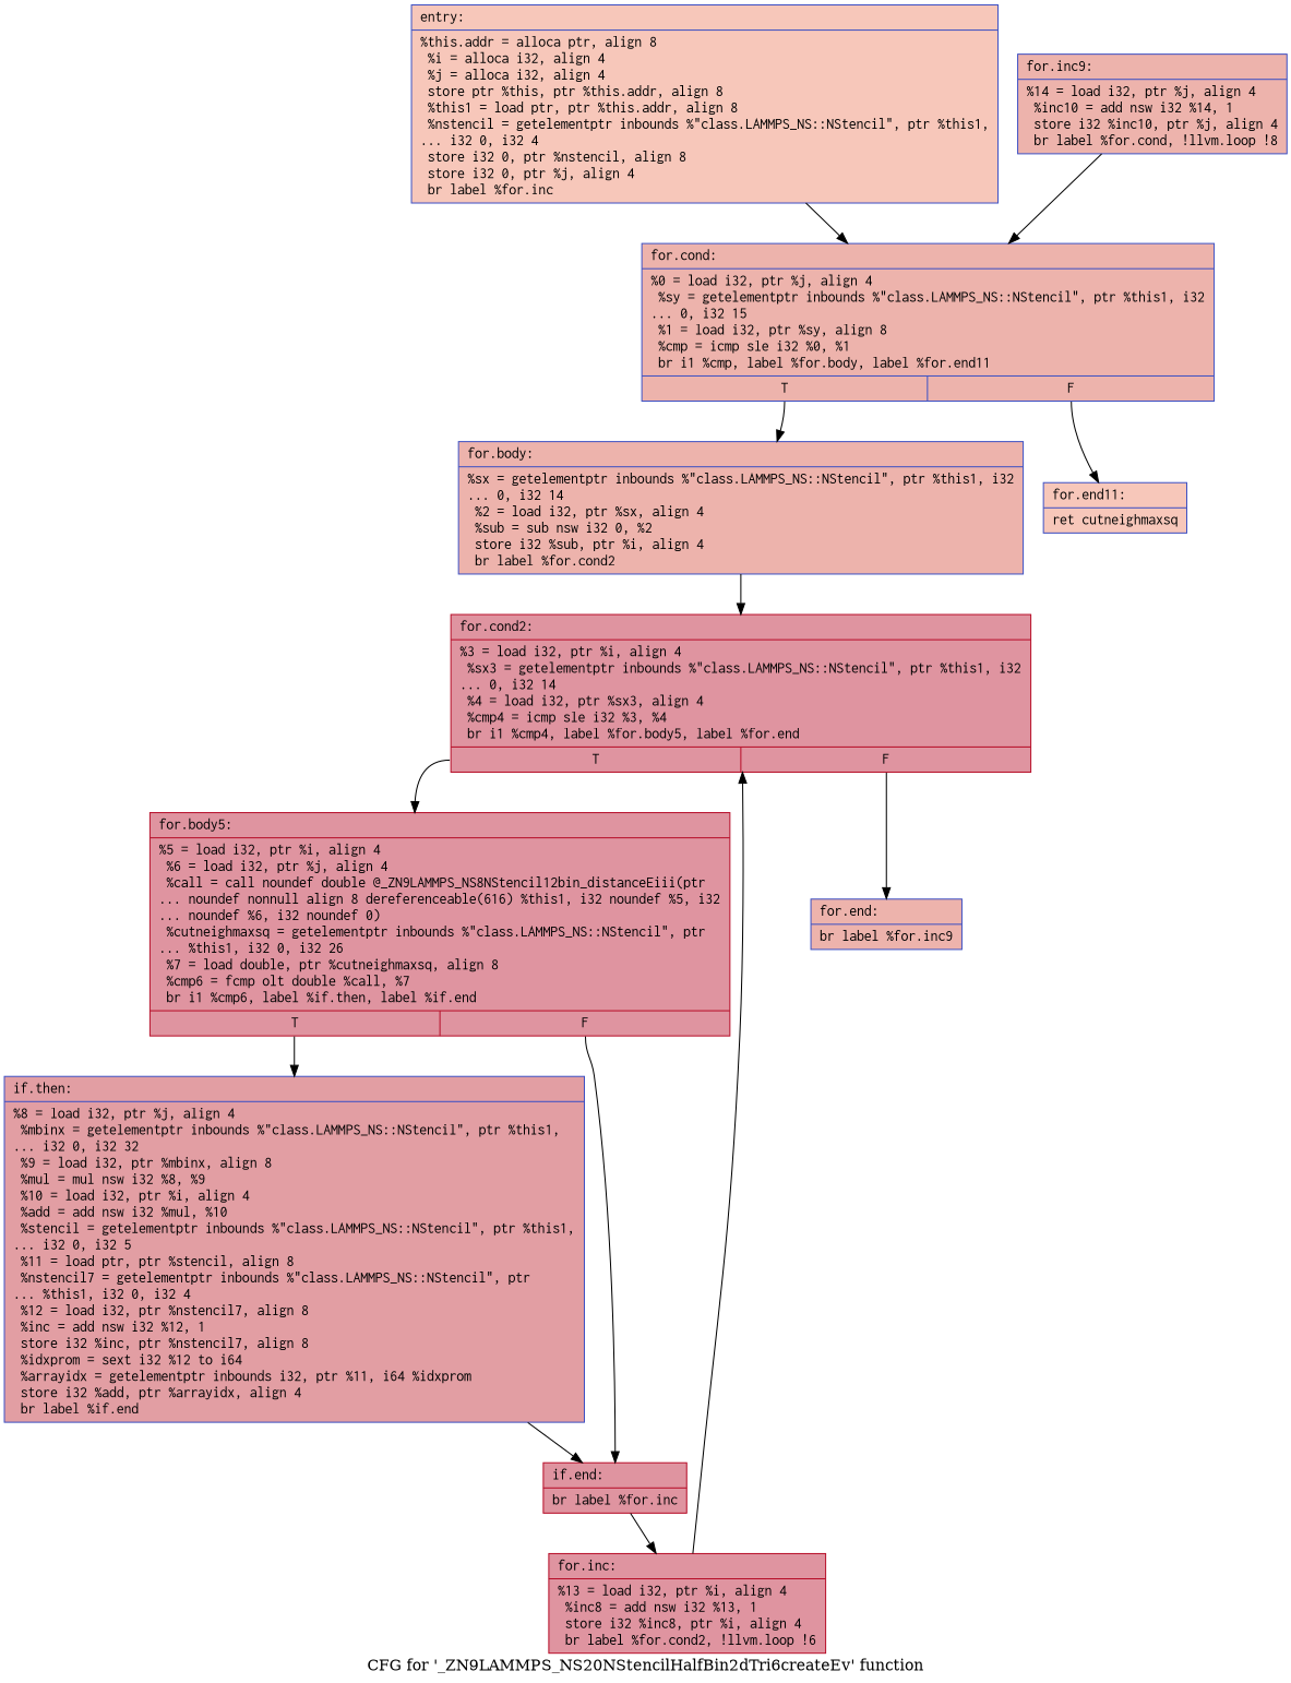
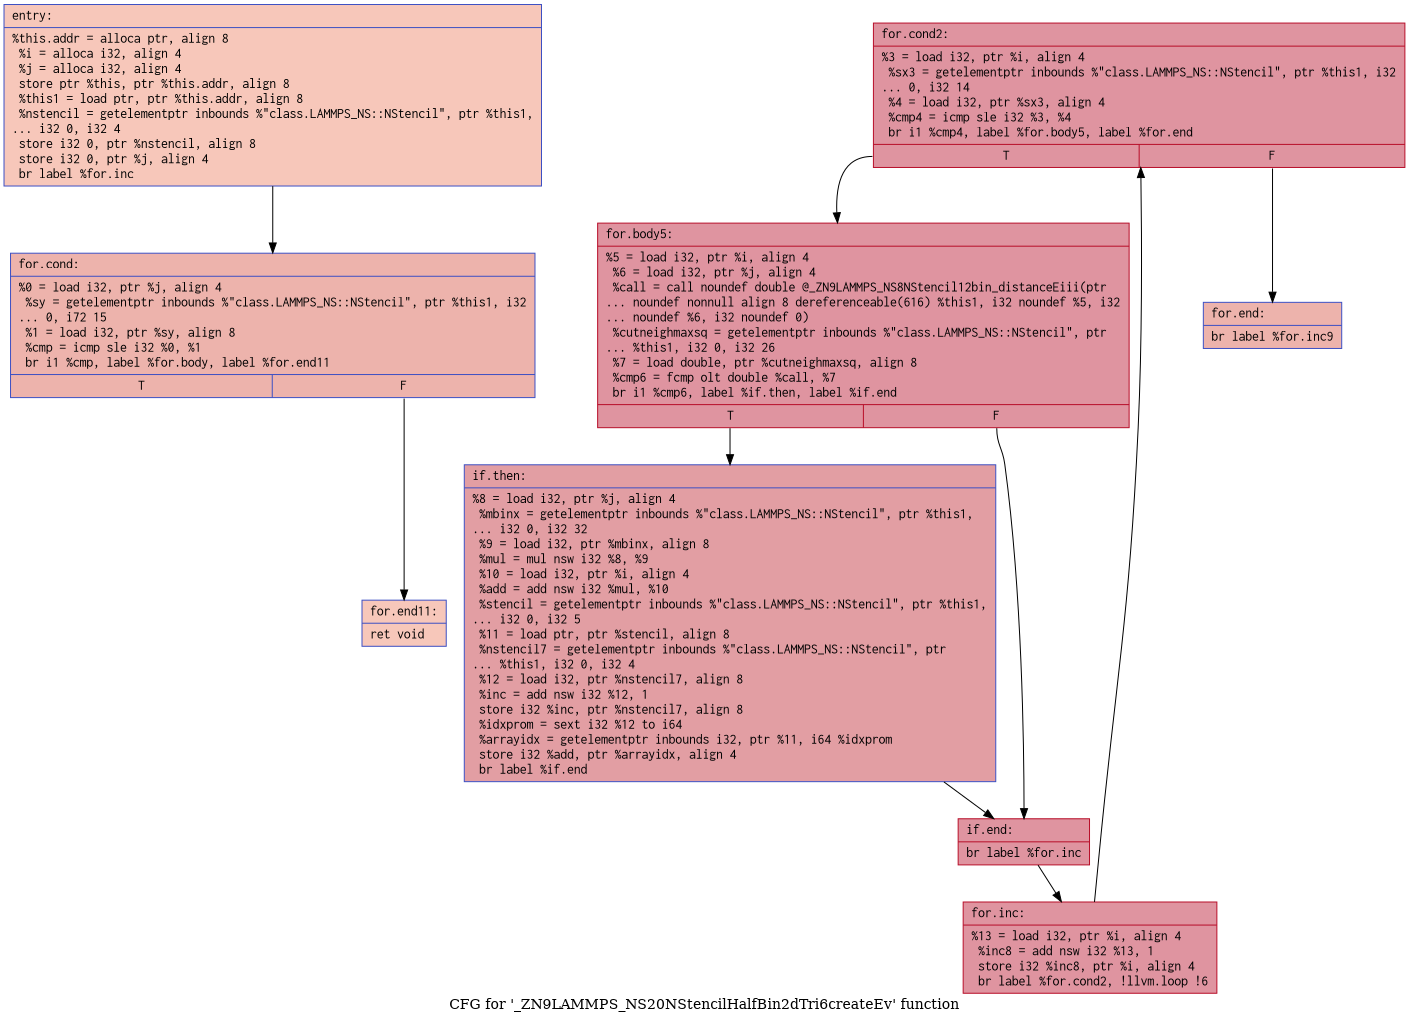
  digraph {
    label="CFG for '_ZN9LAMMPS_NS20NStencilHalfBin2dTri6createEv' function"
    node [color="#3d50c3ff" fillcolor="#d6524470" fontname=Courier shape=record style=filled]
    n1 [fillcolor="#ec7f6370" label="{entry:\l|  %this.addr = alloca ptr, align 8\l  %i = alloca i32, align 4\l  %j = alloca i32, align 4\l  store ptr %this, ptr %this.addr, align 8\l  %this1 = load ptr, ptr %this.addr, align 8\l  %nstencil = getelementptr inbounds %\"class.LAMMPS_NS::NStencil\", ptr %this1,\l... i32 0, i32 4\l  store i32 0, ptr %nstencil, align 8\l  store i32 0, ptr %j, align 4\l  br label %for.inc\l}"]
-   n2 [label="{for.cond:\l|  %0 = load i32, ptr %j, align 4\l  %sy = getelementptr inbounds %\"class.LAMMPS_NS::NStencil\", ptr %this1, i32\l... 0, i32 15\l  %1 = load i32, ptr %sy, align 8\l  %cmp = icmp sle i32 %0, %1\l  br i1 %cmp, label %for.body, label %for.end11\l|{<s0>T|<s1>F}}"]
-   n3 [label="{for.body:\l|  %sx = getelementptr inbounds %\"class.LAMMPS_NS::NStencil\", ptr %this1, i32\l... 0, i32 14\l  %2 = load i32, ptr %sx, align 4\l  %sub = sub nsw i32 0, %2\l  store i32 %sub, ptr %i, align 4\l  br label %for.cond2\l}"]
-   n4 [fillcolor="#ec7f6370" label="{for.end11:\l|  ret cutneighmaxsq\l}"]
+   n2 [label="{for.cond:\l|  %0 = load i32, ptr %j, align 4\l  %sy = getelementptr inbounds %\"class.LAMMPS_NS::NStencil\", ptr %this1, i32\l... 0, i72 15\l  %1 = load i32, ptr %sy, align 8\l  %cmp = icmp sle i32 %0, %1\l  br i1 %cmp, label %for.body, label %for.end11\l|{<s0>T|<s1>F}}"]
+   n4 [fillcolor="#ec7f6370" label="{for.end11:\l|  ret void\l}"]
    n5 [color="#b70d28ff" fillcolor="#b70d2870" label="{for.cond2:\l|  %3 = load i32, ptr %i, align 4\l  %sx3 = getelementptr inbounds %\"class.LAMMPS_NS::NStencil\", ptr %this1, i32\l... 0, i32 14\l  %4 = load i32, ptr %sx3, align 4\l  %cmp4 = icmp sle i32 %3, %4\l  br i1 %cmp4, label %for.body5, label %for.end\l|{<s0>T|<s1>F}}"]
    n6 [color="#b70d28ff" fillcolor="#b70d2870" label="{for.body5:\l|  %5 = load i32, ptr %i, align 4\l  %6 = load i32, ptr %j, align 4\l  %call = call noundef double @_ZN9LAMMPS_NS8NStencil12bin_distanceEiii(ptr\l... noundef nonnull align 8 dereferenceable(616) %this1, i32 noundef %5, i32\l... noundef %6, i32 noundef 0)\l  %cutneighmaxsq = getelementptr inbounds %\"class.LAMMPS_NS::NStencil\", ptr\l... %this1, i32 0, i32 26\l  %7 = load double, ptr %cutneighmaxsq, align 8\l  %cmp6 = fcmp olt double %call, %7\l  br i1 %cmp6, label %if.then, label %if.end\l|{<s0>T|<s1>F}}"]
    n7 [label="{for.end:\l|  br label %for.inc9\l}"]
    n8 [fillcolor="#be242e70" label="{if.then:\l|  %8 = load i32, ptr %j, align 4\l  %mbinx = getelementptr inbounds %\"class.LAMMPS_NS::NStencil\", ptr %this1,\l... i32 0, i32 32\l  %9 = load i32, ptr %mbinx, align 8\l  %mul = mul nsw i32 %8, %9\l  %10 = load i32, ptr %i, align 4\l  %add = add nsw i32 %mul, %10\l  %stencil = getelementptr inbounds %\"class.LAMMPS_NS::NStencil\", ptr %this1,\l... i32 0, i32 5\l  %11 = load ptr, ptr %stencil, align 8\l  %nstencil7 = getelementptr inbounds %\"class.LAMMPS_NS::NStencil\", ptr\l... %this1, i32 0, i32 4\l  %12 = load i32, ptr %nstencil7, align 8\l  %inc = add nsw i32 %12, 1\l  store i32 %inc, ptr %nstencil7, align 8\l  %idxprom = sext i32 %12 to i64\l  %arrayidx = getelementptr inbounds i32, ptr %11, i64 %idxprom\l  store i32 %add, ptr %arrayidx, align 4\l  br label %if.end\l}"]
    n9 [color="#b70d28ff" fillcolor="#b70d2870" label="{if.end:\l|  br label %for.inc\l}"]
    n10 [color="#b70d28ff" fillcolor="#b70d2870" label="{for.inc:\l|  %13 = load i32, ptr %i, align 4\l  %inc8 = add nsw i32 %13, 1\l  store i32 %inc8, ptr %i, align 4\l  br label %for.cond2, !llvm.loop !6\l}"]
-   n11 [label="{for.inc9:\l|  %14 = load i32, ptr %j, align 4\l  %inc10 = add nsw i32 %14, 1\l  store i32 %inc10, ptr %j, align 4\l  br label %for.cond, !llvm.loop !8\l}"]
    n1 -> n2
-   n2 -> n3 [tailport=s0]
    n2 -> n4 [tailport=s1]
-   n3 -> n5
    n5 -> n6 [tailport=s0]
    n5 -> n7 [tailport=s1]
    n6 -> n8 [tailport=s0]
    n6 -> n9 [tailport=s1]
    n8 -> n9
    n9 -> n10
    n10 -> n5
-   n11 -> n2
  }
